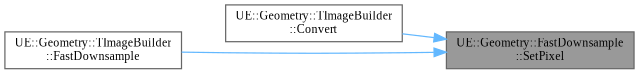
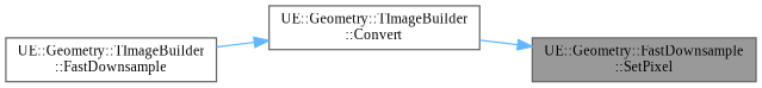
  digraph {
    fontname="Liberation Serif"
    rankdir=RL
    node [color=grey40 fillcolor=white fontname="Liberation Serif" fontsize=10 shape=box style=filled]
    edge [color=steelblue1 dir=back fontname="Liberation Serif" fontsize=10 labelfontname=Helvetica labelfontsize=10 style=solid]
    n1 [color=gray40 fillcolor=grey60 fontcolor=black height=0.2 label="UE::Geometry::FastDownsample\l::SetPixel" width=0.4]
    n2 [height=0.2 label="UE::Geometry::TImageBuilder\l::Convert" width=0.4]
    n3 [height=0.2 label="UE::Geometry::TImageBuilder\l::FastDownsample" width=0.4]
    n1 -> n2
-   n1 -> n3
+   n2 -> n3
  }
